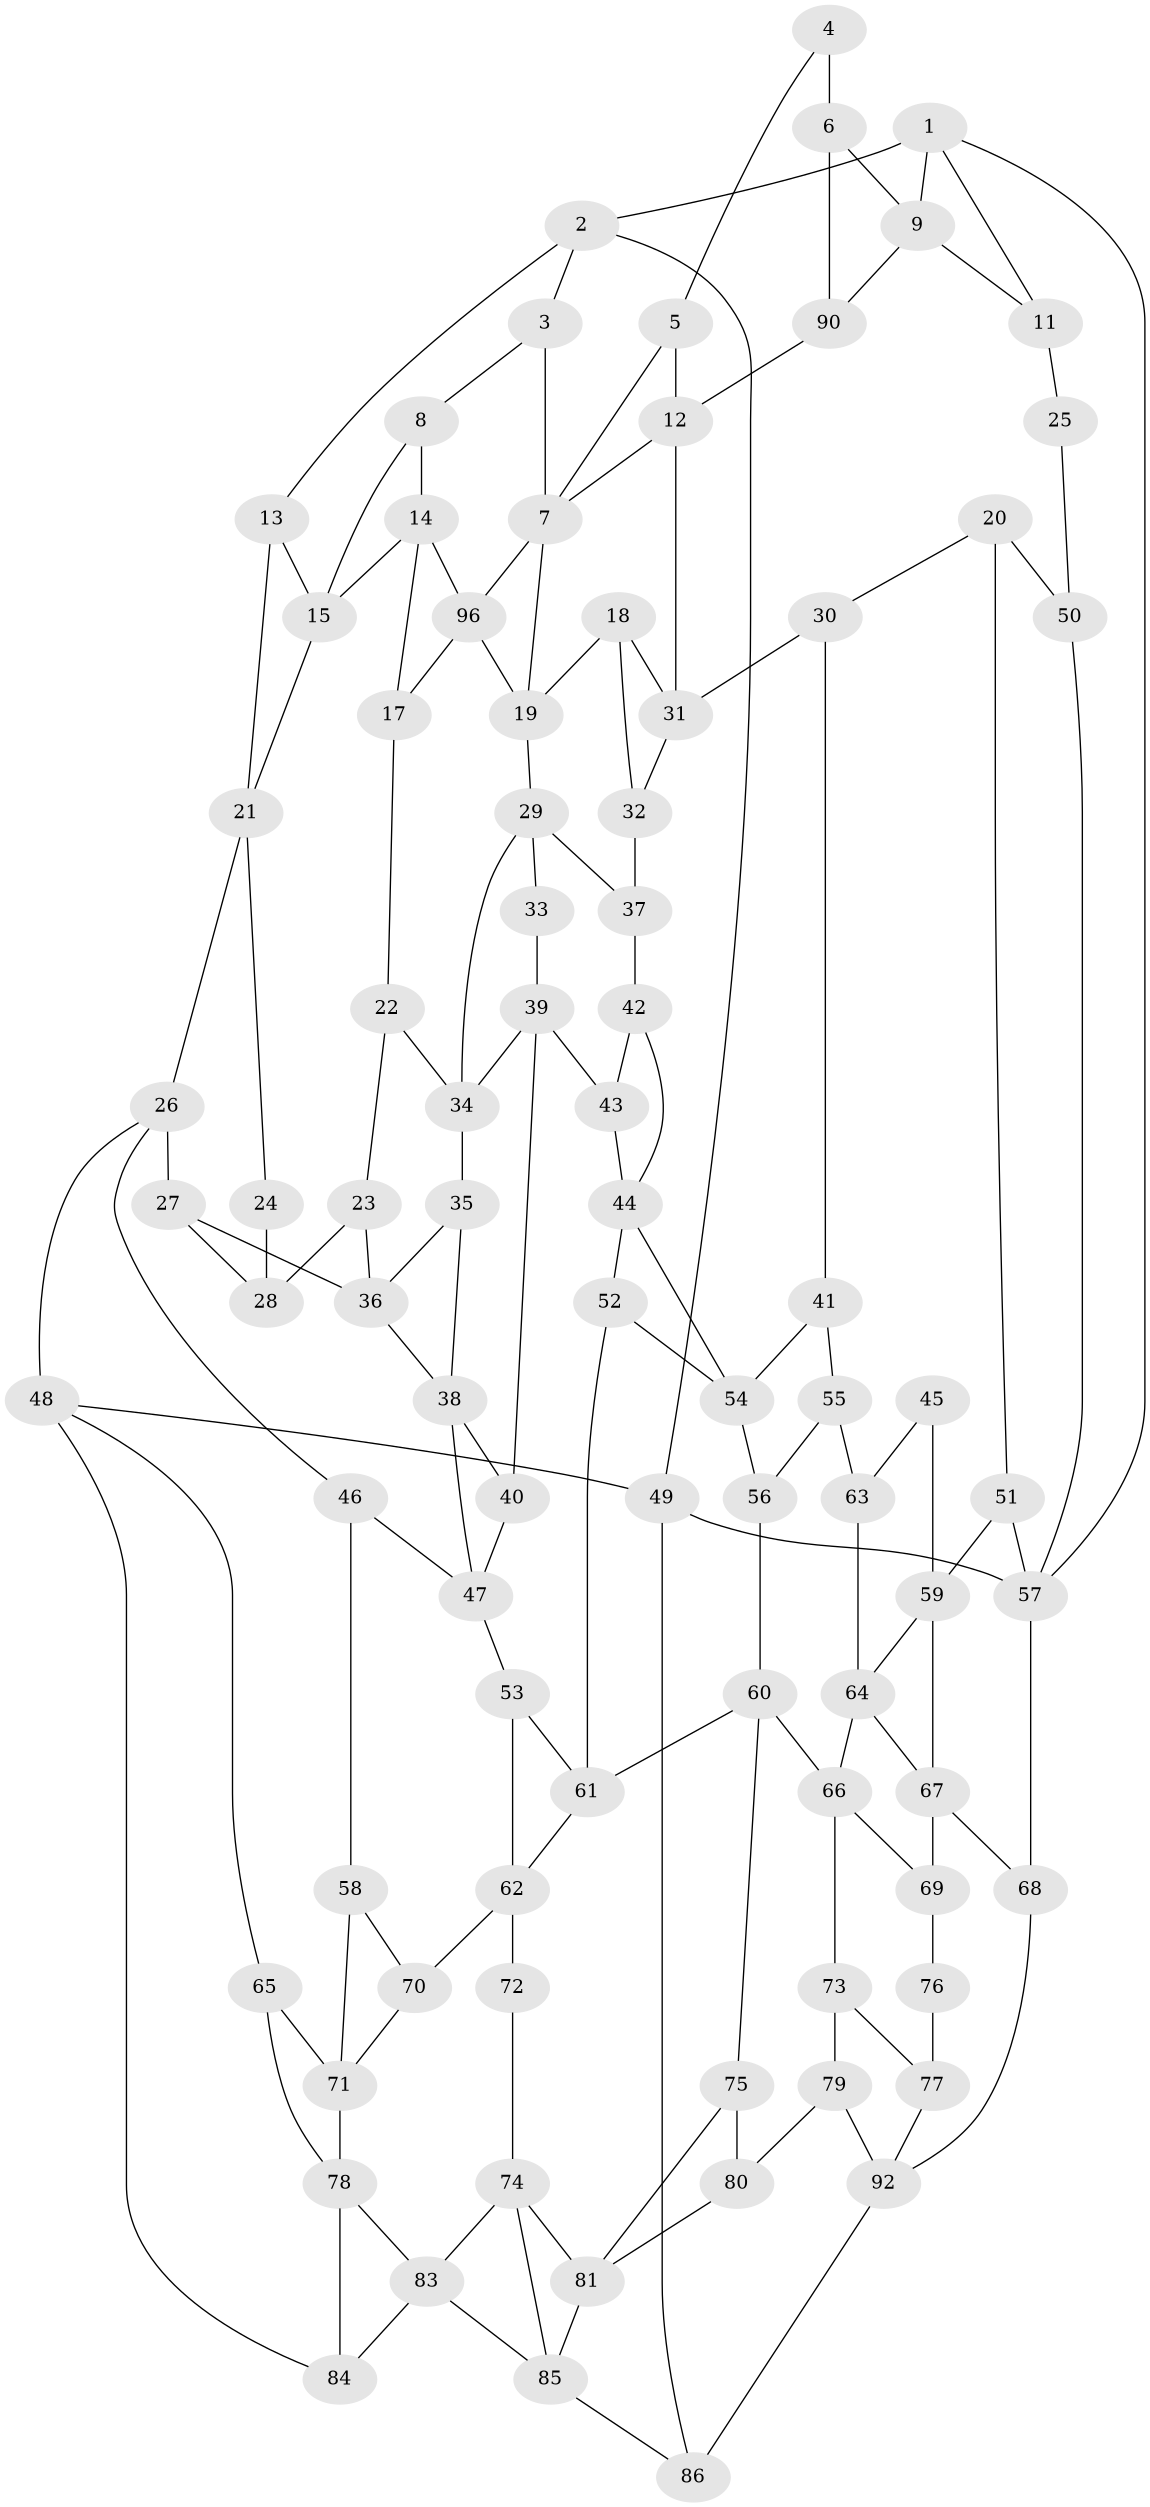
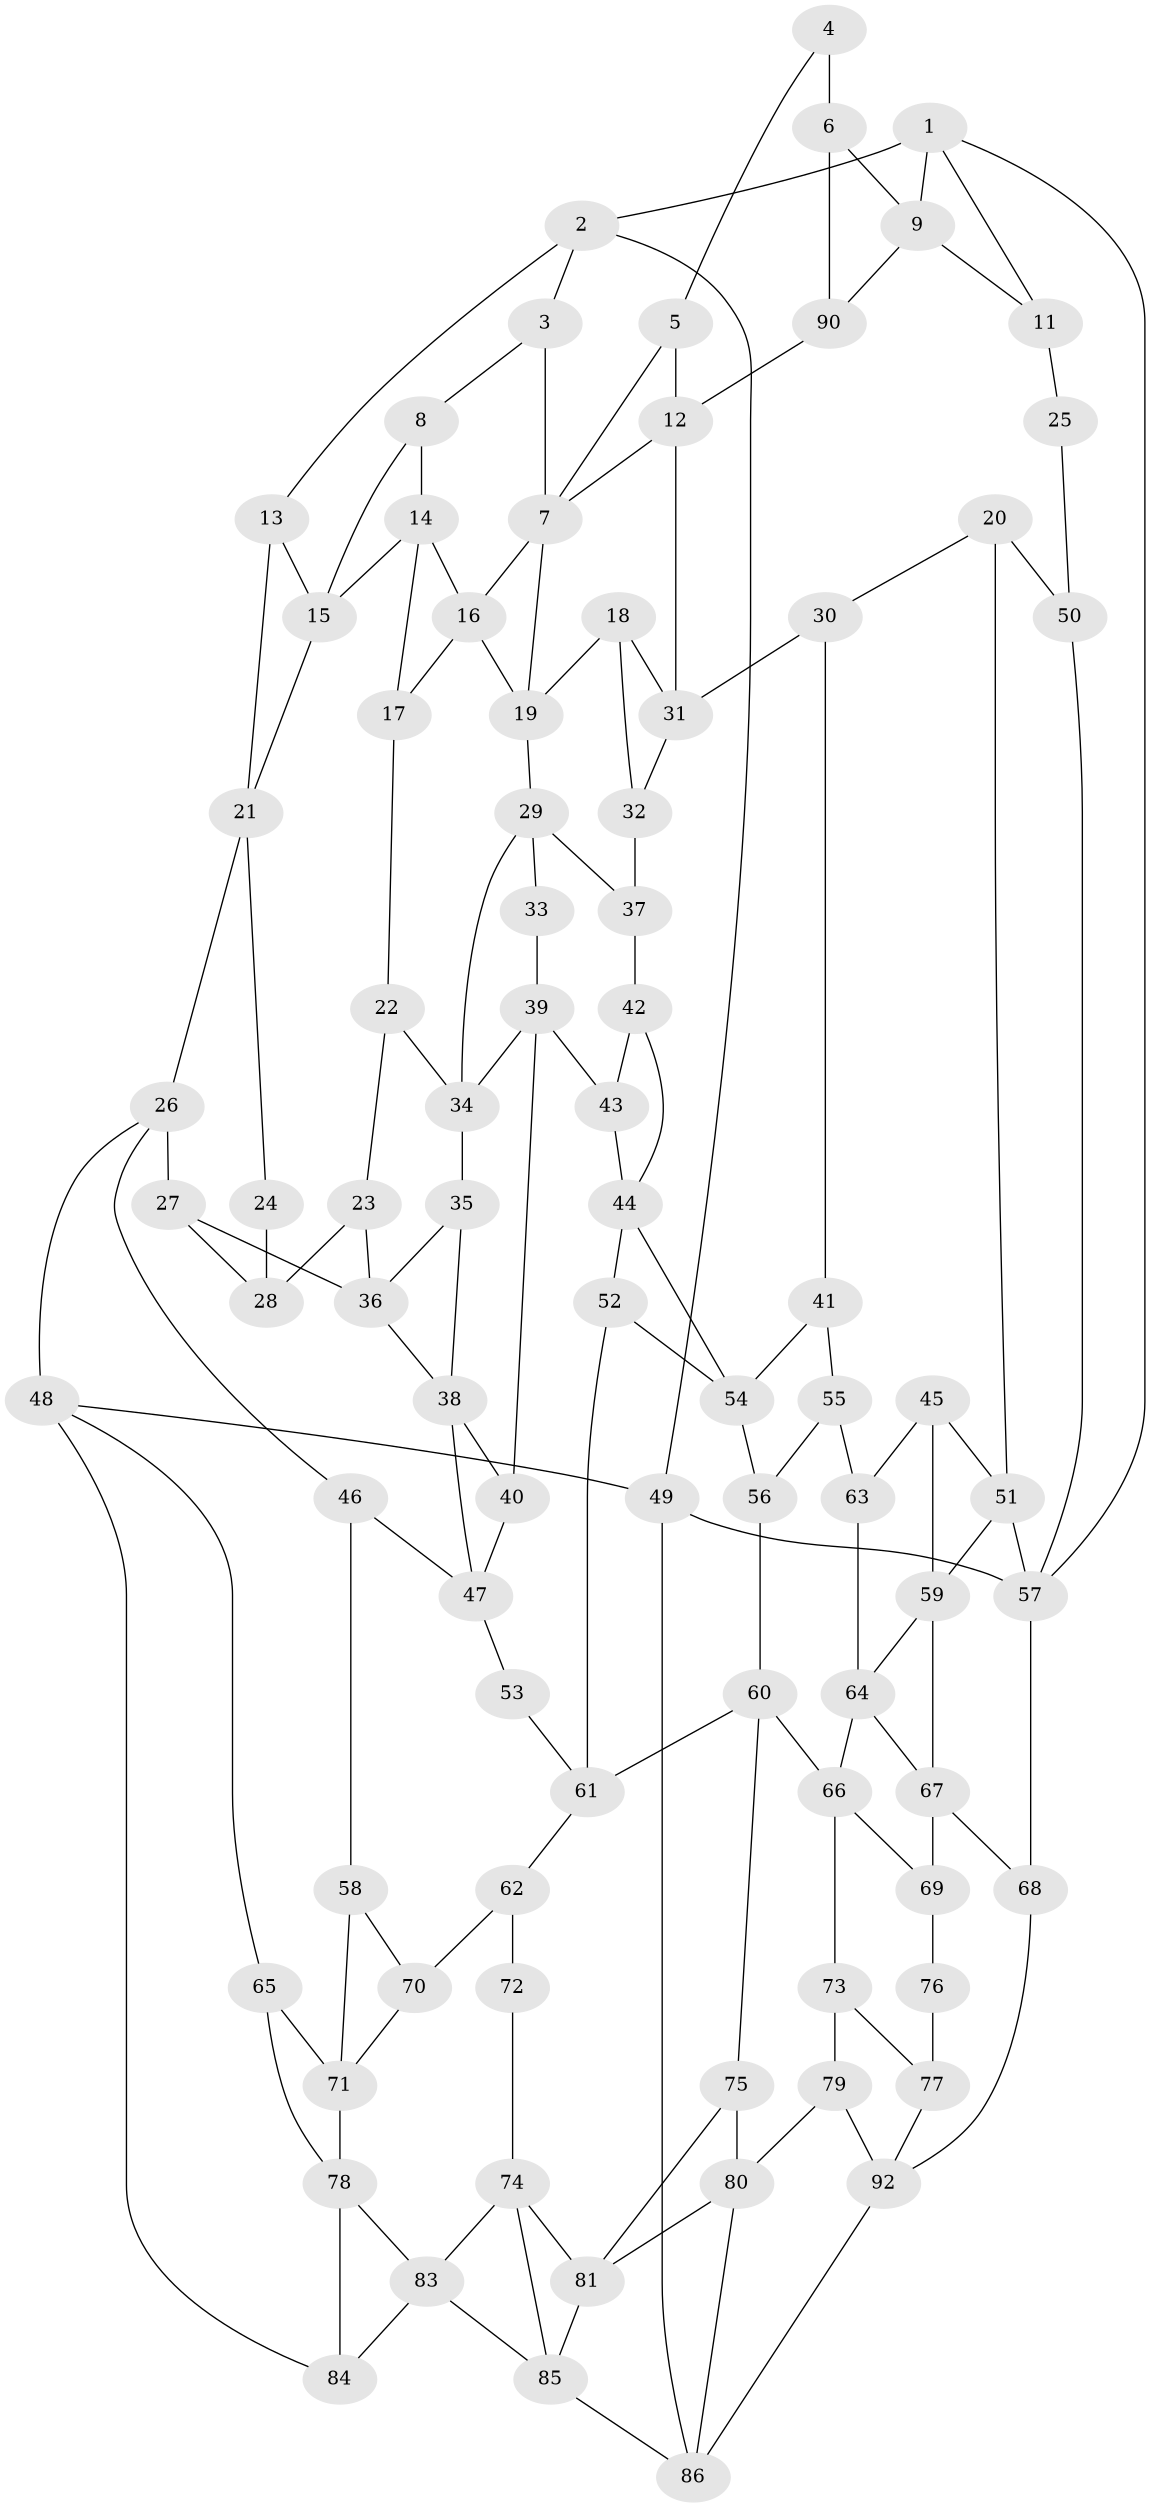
  graph {
    node [color=gray90 style=filled]
    edge [weight=1.0]
    1
    2
    9
    11
    57
    3
    13
    49
    n9 [label=90]
    25
    68
    7
    8
    15
    21
    86
-   16 [label=96]
+   16
    19
    14
    4
    5
    6
    12
    31
    17
    29
    50
    30
    41
    32
    24
    26
    22
    23
    34
    18
    37
    33
    20
    51
    59
    28
    27
    46
    48
    36
    35
    38
    47
    58
    65
    84
    39
    42
    54
    55
    40
    43
    44
    53
    56
    63
    52
    61
    45
    64
    67
    70
    71
    62
    78
    72
    60
    66
    75
    n76 [label=92]
    69
    73
    81
    80
    74
    83
    76
    77
    79
    85
    1 -- 2
    1 -- 9
    1 -- 11
    1 -- 57
    2 -- 3
    2 -- 13
    2 -- 49
    9 -- 11
    9 -- n9
    11 -- 25 [weight=2.0]
    57 -- 68
    3 -- 7
    3 -- 8
    13 -- 15
    13 -- 21
    49 -- 57
    49 -- 86
    n9 -- 12
    25 -- 50 [weight=2.0]
    68 -- n76
    7 -- 16
    7 -- 19
    8 -- 15
    8 -- 14
    15 -- 21
    21 -- 24
    21 -- 26
    16 -- 19
    16 -- 17
    19 -- 29
    14 -- 15
    14 -- 16
    14 -- 17
    4 -- 5
    4 -- 6 [weight=2.0]
    5 -- 7
    5 -- 12
    6 -- 9
    6 -- n9
    12 -- 7
    12 -- 31
    31 -- 32
    17 -- 22
    29 -- 34
    29 -- 37
    29 -- 33
    50 -- 57
    30 -- 31
    30 -- 41
    41 -- 54
    41 -- 55
    32 -- 37 [weight=2.0]
    24 -- 28 [weight=2.0]
    26 -- 27
    26 -- 46
    26 -- 48
    22 -- 23
    22 -- 34
    23 -- 28
    23 -- 36
    34 -- 35
    18 -- 19
    18 -- 31
    18 -- 32
    37 -- 42
    33 -- 39
    20 -- 50
    20 -- 30
    20 -- 51
    51 -- 57
    51 -- 59
    59 -- 64
    59 -- 67
    27 -- 28
    27 -- 36
    46 -- 47
    46 -- 58
    48 -- 49
    48 -- 65
    48 -- 84
    36 -- 38
    35 -- 36
    35 -- 38
    38 -- 47
    38 -- 40
    47 -- 53
    58 -- 70
    58 -- 71
    65 -- 71
    65 -- 78
    39 -- 34
    39 -- 40
    39 -- 43 [weight=2.0]
    42 -- 43
    42 -- 44
    54 -- 56
    55 -- 56
    55 -- 63 [weight=2.0]
    40 -- 47
    43 -- 44
    44 -- 54
    44 -- 52
    53 -- 61
-   53 -- 62
    56 -- 60
    63 -- 64
    52 -- 54
    52 -- 61
    61 -- 62
+   45 -- 51
    45 -- 59
    45 -- 63
    64 -- 67
    64 -- 66
    67 -- 68
    67 -- 69
    70 -- 71
    71 -- 78
    62 -- 70
    62 -- 72
    78 -- 84
    78 -- 83
    72 -- 74
    60 -- 61
    60 -- 66
    60 -- 75
    66 -- 69
    66 -- 73
    75 -- 81
    75 -- 80
    n76 -- 86
    69 -- 76 [weight=2.0]
    73 -- 77
    73 -- 79 [weight=2.0]
    81 -- 85
+   80 -- 86
    80 -- 81
    74 -- 81
    74 -- 83
    74 -- 85
    83 -- 84
    83 -- 85
    76 -- 77 [weight=2.0]
    77 -- n76
    79 -- n76
    79 -- 80
    85 -- 86
  }
